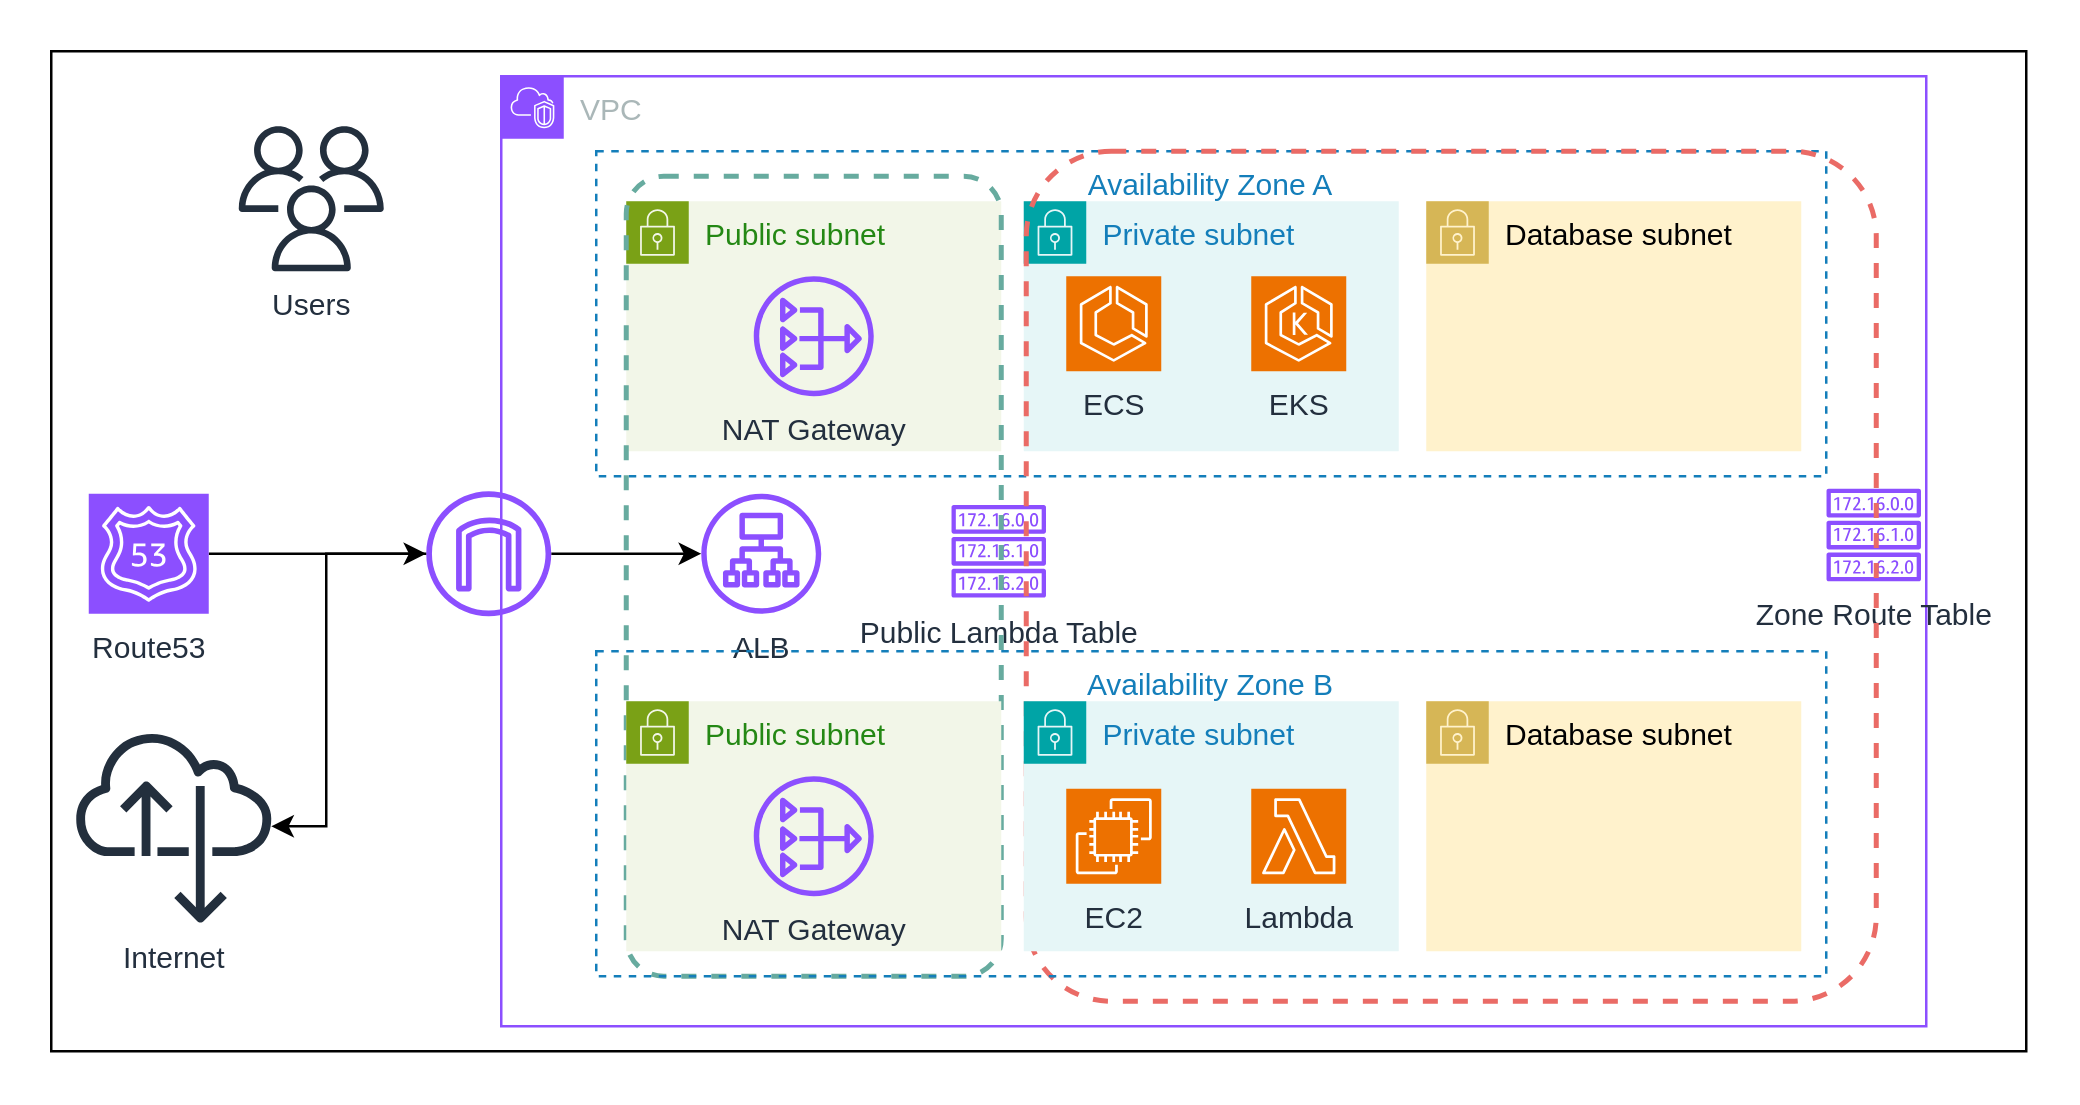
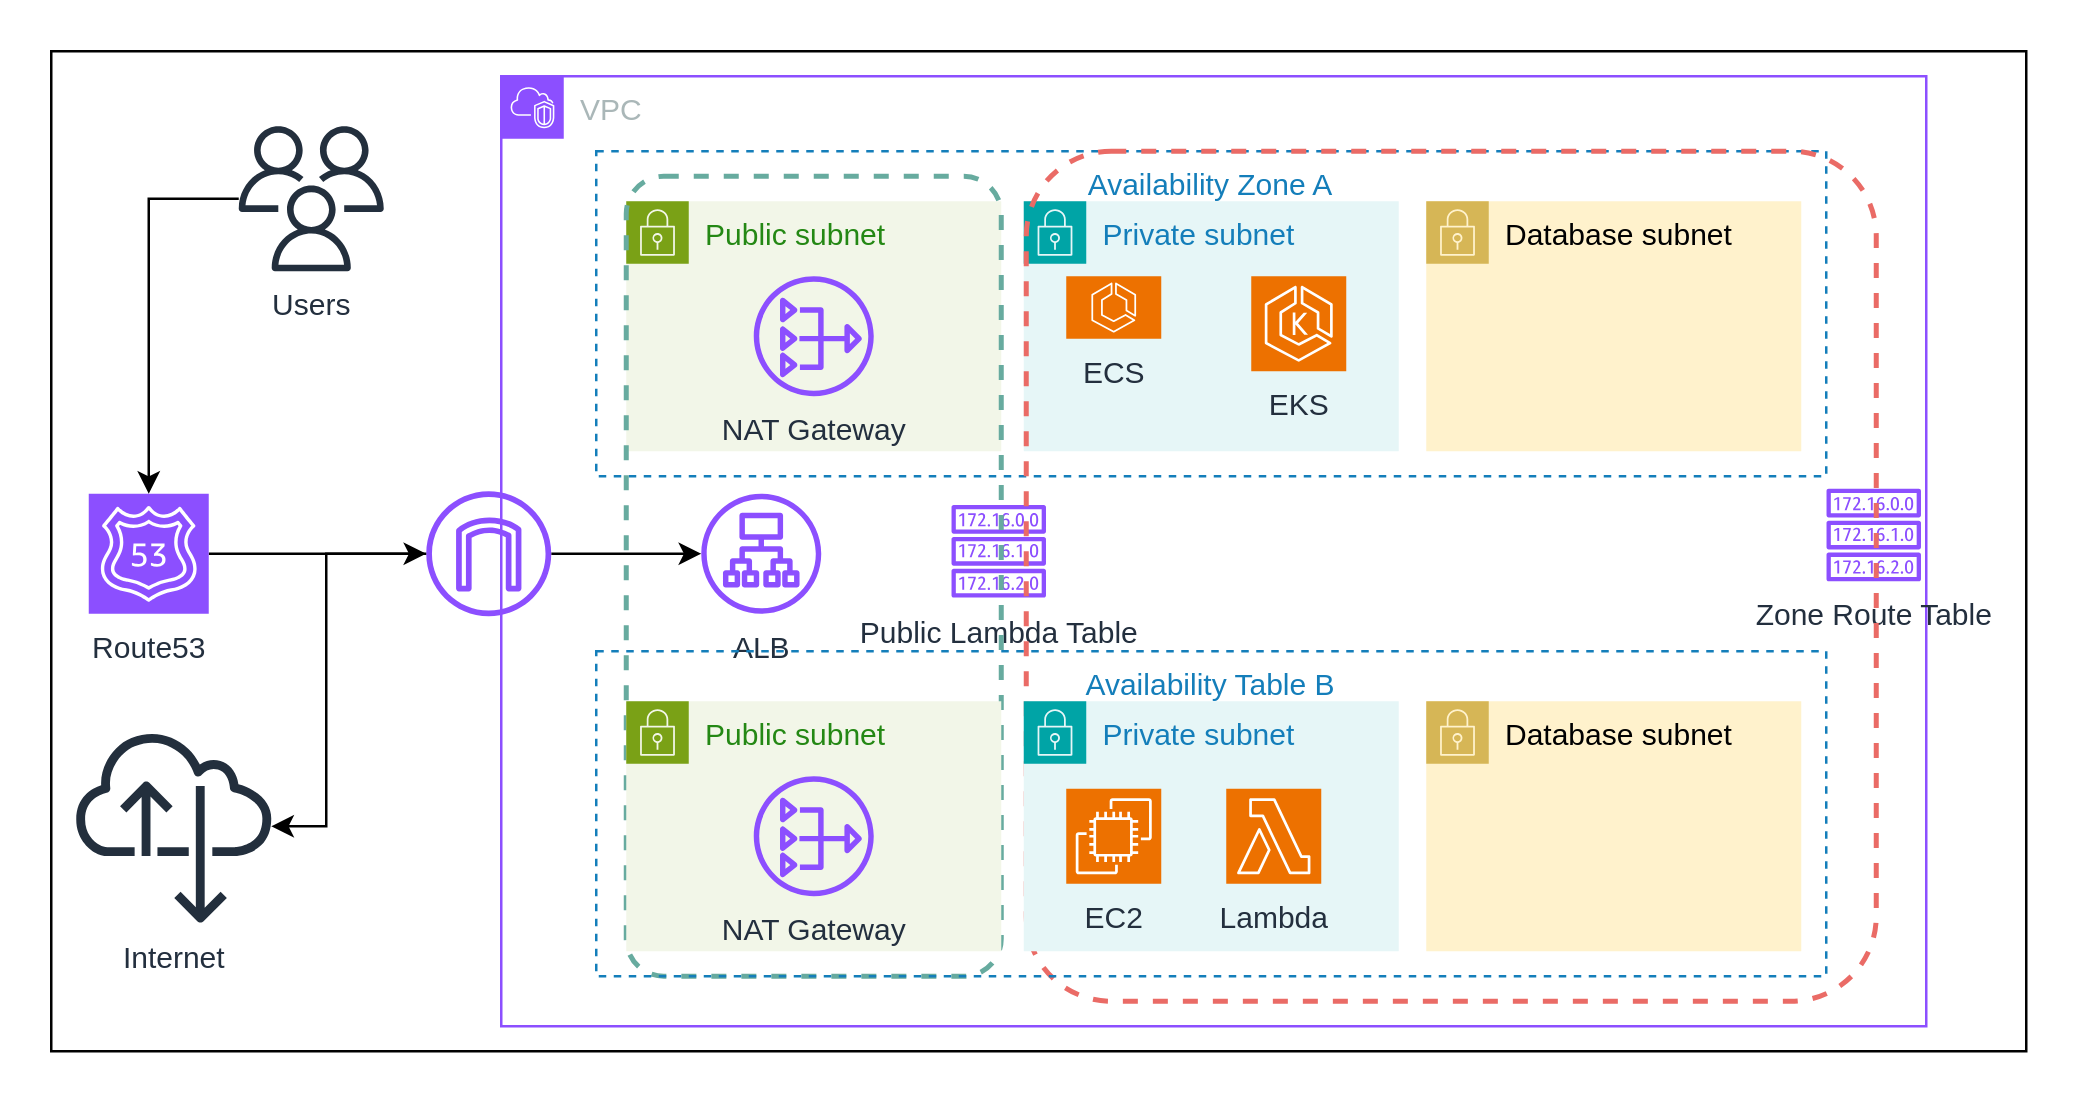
  <mxCell id="0" />
  <mxCell id="1" parent="0" />
  <mxCell id="2" value="" style="rounded=0;whiteSpace=wrap;html=1;" parent="1" vertex="1"><mxGeometry y="20" width="790" height="400" as="geometry" x="20" /></mxCell>
  <mxCell id="3" value="VPC" style="points=[[0,0],[0.25,0],[0.5,0],[0.75,0],[1,0],[1,0.25],[1,0.5],[1,0.75],[1,1],[0.75,1],[0.5,1],[0.25,1],[0,1],[0,0.75],[0,0.5],[0,0.25]];outlineConnect=0;gradientColor=none;html=1;whiteSpace=wrap;fontSize=12;fontStyle=0;container=1;pointerEvents=0;collapsible=0;recursiveResize=0;shape=mxgraph.aws4.group;grIcon=mxgraph.aws4.group_vpc2;strokeColor=#8C4FFF;fillColor=none;verticalAlign=top;align=left;spacingLeft=30;fontColor=#AAB7B8;dashed=0;" parent="1" vertex="1"><mxGeometry x="200" y="30" width="570" height="380" as="geometry" /></mxCell>
  <mxCell id="4" value="Availability Zone A" style="fillColor=none;strokeColor=#147EBA;dashed=1;verticalAlign=top;fontStyle=0;fontColor=#147EBA;whiteSpace=wrap;html=1;" parent="3" vertex="1"><mxGeometry x="38" y="30" width="492" height="130" as="geometry" /></mxCell>
  <mxCell id="5" value="Public subnet" style="points=[[0,0],[0.25,0],[0.5,0],[0.75,0],[1,0],[1,0.25],[1,0.5],[1,0.75],[1,1],[0.75,1],[0.5,1],[0.25,1],[0,1],[0,0.75],[0,0.5],[0,0.25]];outlineConnect=0;gradientColor=none;html=1;whiteSpace=wrap;fontSize=12;fontStyle=0;container=1;pointerEvents=0;collapsible=0;recursiveResize=0;shape=mxgraph.aws4.group;grIcon=mxgraph.aws4.group_security_group;grStroke=0;strokeColor=#7AA116;fillColor=#F2F6E8;verticalAlign=top;align=left;spacingLeft=30;fontColor=#248814;dashed=0;" parent="3" vertex="1"><mxGeometry x="50" y="50" width="150" height="100" as="geometry" /></mxCell>
  <mxCell id="6" value="NAT Gateway" style="sketch=0;outlineConnect=0;fontColor=#232F3E;gradientColor=none;fillColor=#8C4FFF;strokeColor=none;dashed=0;verticalLabelPosition=bottom;verticalAlign=top;align=center;html=1;fontSize=12;fontStyle=0;aspect=fixed;pointerEvents=1;shape=mxgraph.aws4.nat_gateway;" parent="5" vertex="1"><mxGeometry x="51" y="30" width="48" height="48" as="geometry" /></mxCell>
  <mxCell id="7" value="Private subnet" style="points=[[0,0],[0.25,0],[0.5,0],[0.75,0],[1,0],[1,0.25],[1,0.5],[1,0.75],[1,1],[0.75,1],[0.5,1],[0.25,1],[0,1],[0,0.75],[0,0.5],[0,0.25]];outlineConnect=0;gradientColor=none;html=1;whiteSpace=wrap;fontSize=12;fontStyle=0;container=1;pointerEvents=0;collapsible=0;recursiveResize=0;shape=mxgraph.aws4.group;grIcon=mxgraph.aws4.group_security_group;grStroke=0;strokeColor=#00A4A6;fillColor=#E6F6F7;verticalAlign=top;align=left;spacingLeft=30;fontColor=#147EBA;dashed=0;" parent="3" vertex="1"><mxGeometry x="209" y="50" width="150" height="100" as="geometry" /></mxCell>
- <mxCell id="8" value="ECS" style="sketch=0;points=[[0,0,0],[0.25,0,0],[0.5,0,0],[0.75,0,0],[1,0,0],[0,1,0],[0.25,1,0],[0.5,1,0],[0.75,1,0],[1,1,0],[0,0.25,0],[0,0.5,0],[0,0.75,0],[1,0.25,0],[1,0.5,0],[1,0.75,0]];outlineConnect=0;fontColor=#232F3E;fillColor=#ED7100;strokeColor=#ffffff;dashed=0;verticalLabelPosition=bottom;verticalAlign=top;align=center;html=1;fontSize=12;fontStyle=0;aspect=fixed;shape=mxgraph.aws4.resourceIcon;resIcon=mxgraph.aws4.ecs;" parent="7" vertex="1"><mxGeometry x="17" y="30" width="38" height="38" as="geometry" /></mxCell>
+ <mxCell id="8" value="ECS" style="sketch=0;points=[[0,0,0],[0.25,0,0],[0.5,0,0],[0.75,0,0],[1,0,0],[0,1,0],[0.25,1,0],[0.5,1,0],[0.75,1,0],[1,1,0],[0,0.25,0],[0,0.5,0],[0,0.75,0],[1,0.25,0],[1,0.5,0],[1,0.75,0]];outlineConnect=0;fontColor=#232F3E;fillColor=#ED7100;strokeColor=#ffffff;dashed=0;verticalLabelPosition=bottom;verticalAlign=top;align=center;html=1;fontSize=12;fontStyle=0;aspect=fixed;shape=mxgraph.aws4.resourceIcon;resIcon=mxgraph.aws4.ecs;" parent="7" vertex="1"><mxGeometry x="17" y="30" width="38" height="25" as="geometry" /></mxCell>
  <mxCell id="9" value="EKS" style="sketch=0;points=[[0,0,0],[0.25,0,0],[0.5,0,0],[0.75,0,0],[1,0,0],[0,1,0],[0.25,1,0],[0.5,1,0],[0.75,1,0],[1,1,0],[0,0.25,0],[0,0.5,0],[0,0.75,0],[1,0.25,0],[1,0.5,0],[1,0.75,0]];outlineConnect=0;fontColor=#232F3E;fillColor=#ED7100;strokeColor=#ffffff;dashed=0;verticalLabelPosition=bottom;verticalAlign=top;align=center;html=1;fontSize=12;fontStyle=0;aspect=fixed;shape=mxgraph.aws4.resourceIcon;resIcon=mxgraph.aws4.eks;" parent="7" vertex="1"><mxGeometry x="91" y="30" width="38" height="38" as="geometry" /></mxCell>
  <mxCell id="10" value="Database subnet" style="points=[[0,0],[0.25,0],[0.5,0],[0.75,0],[1,0],[1,0.25],[1,0.5],[1,0.75],[1,1],[0.75,1],[0.5,1],[0.25,1],[0,1],[0,0.75],[0,0.5],[0,0.25]];outlineConnect=0;html=1;whiteSpace=wrap;fontSize=12;fontStyle=0;container=1;pointerEvents=0;collapsible=0;recursiveResize=0;shape=mxgraph.aws4.group;grIcon=mxgraph.aws4.group_security_group;grStroke=0;strokeColor=#d6b656;fillColor=#fff2cc;verticalAlign=top;align=left;spacingLeft=30;dashed=0;" parent="3" vertex="1"><mxGeometry x="370" y="50" width="150" height="100" as="geometry" /></mxCell>
  <mxCell id="11" value="Public Lambda Table" style="sketch=0;outlineConnect=0;fontColor=#232F3E;gradientColor=none;fillColor=#8C4FFF;strokeColor=none;dashed=0;verticalLabelPosition=bottom;verticalAlign=top;align=center;html=1;fontSize=12;fontStyle=0;aspect=fixed;pointerEvents=1;shape=mxgraph.aws4.route_table;" parent="3" vertex="1"><mxGeometry x="180" y="171.49" width="38" height="37.03" as="geometry" /></mxCell>
  <mxCell id="12" value="Zone Route Table" style="sketch=0;outlineConnect=0;fontColor=#232F3E;gradientColor=none;fillColor=#8C4FFF;strokeColor=none;dashed=0;verticalLabelPosition=bottom;verticalAlign=top;align=center;html=1;fontSize=12;fontStyle=0;aspect=fixed;pointerEvents=1;shape=mxgraph.aws4.route_table;" parent="3" vertex="1"><mxGeometry x="530" y="165.0" width="38" height="37.03" as="geometry" /></mxCell>
  <mxCell id="13" value="" style="rounded=1;arcSize=10;dashed=1;strokeColor=#67AB9F;fillColor=none;gradientColor=none;strokeWidth=2;" parent="3" vertex="1"><mxGeometry x="50" y="40" width="150" height="320" as="geometry" /></mxCell>
  <mxCell id="14" value="" style="rounded=1;arcSize=10;dashed=1;strokeColor=#EA6B66;fillColor=none;gradientColor=none;strokeWidth=2;" parent="3" vertex="1"><mxGeometry x="210" y="30" width="340" height="340" as="geometry" /></mxCell>
  <mxCell id="15" style="edgeStyle=orthogonalEdgeStyle;rounded=0;orthogonalLoop=1;jettySize=auto;html=1;" parent="3" source="16" target="17" edge="1"><mxGeometry relative="1" as="geometry" /></mxCell>
  <mxCell id="16" value="" style="sketch=0;outlineConnect=0;fontColor=#232F3E;gradientColor=none;fillColor=#8C4FFF;strokeColor=none;dashed=0;verticalLabelPosition=bottom;verticalAlign=top;align=center;html=1;fontSize=12;fontStyle=0;aspect=fixed;pointerEvents=1;shape=mxgraph.aws4.internet_gateway;" parent="3" vertex="1"><mxGeometry x="-30" y="166" width="50" height="50" as="geometry" /></mxCell>
  <mxCell id="17" value="ALB" style="sketch=0;outlineConnect=0;fontColor=#232F3E;gradientColor=none;fillColor=#8C4FFF;strokeColor=none;dashed=0;verticalLabelPosition=bottom;verticalAlign=top;align=center;html=1;fontSize=12;fontStyle=0;aspect=fixed;pointerEvents=1;shape=mxgraph.aws4.application_load_balancer;" parent="3" vertex="1"><mxGeometry x="80" y="167" width="48" height="48" as="geometry" /></mxCell>
  <mxCell id="18" value="Users" style="sketch=0;outlineConnect=0;fontColor=#232F3E;gradientColor=none;fillColor=#232F3D;strokeColor=none;dashed=0;verticalLabelPosition=bottom;verticalAlign=top;align=center;html=1;fontSize=12;fontStyle=0;aspect=fixed;pointerEvents=1;shape=mxgraph.aws4.users;" parent="1" vertex="1"><mxGeometry x="95" y="50" width="58" height="58" as="geometry" /></mxCell>
  <mxCell id="19" value="Internet" style="sketch=0;outlineConnect=0;fontColor=#232F3E;gradientColor=none;fillColor=#232F3D;strokeColor=none;dashed=0;verticalLabelPosition=bottom;verticalAlign=top;align=center;html=1;fontSize=12;fontStyle=0;aspect=fixed;pointerEvents=1;shape=mxgraph.aws4.internet_alt22;" parent="1" vertex="1"><mxGeometry x="30" y="291" width="78" height="78" as="geometry" /></mxCell>
- <mxCell id="20" value="Availability Zone B" style="fillColor=none;strokeColor=#147EBA;dashed=1;verticalAlign=top;fontStyle=0;fontColor=#147EBA;whiteSpace=wrap;html=1;" parent="1" vertex="1"><mxGeometry x="238" y="260" width="492" height="130" as="geometry" /></mxCell>
+ <mxCell id="20" value="Availability Table B" style="fillColor=none;strokeColor=#147EBA;dashed=1;verticalAlign=top;fontStyle=0;fontColor=#147EBA;whiteSpace=wrap;html=1;" parent="1" vertex="1"><mxGeometry x="238" y="260" width="492" height="130" as="geometry" /></mxCell>
  <mxCell id="21" value="Public subnet" style="points=[[0,0],[0.25,0],[0.5,0],[0.75,0],[1,0],[1,0.25],[1,0.5],[1,0.75],[1,1],[0.75,1],[0.5,1],[0.25,1],[0,1],[0,0.75],[0,0.5],[0,0.25]];outlineConnect=0;gradientColor=none;html=1;whiteSpace=wrap;fontSize=12;fontStyle=0;container=1;pointerEvents=0;collapsible=0;recursiveResize=0;shape=mxgraph.aws4.group;grIcon=mxgraph.aws4.group_security_group;grStroke=0;strokeColor=#7AA116;fillColor=#F2F6E8;verticalAlign=top;align=left;spacingLeft=30;fontColor=#248814;dashed=0;" parent="1" vertex="1"><mxGeometry x="250" y="280" width="150" height="100" as="geometry" /></mxCell>
  <mxCell id="22" value="NAT Gateway" style="sketch=0;outlineConnect=0;fontColor=#232F3E;gradientColor=none;fillColor=#8C4FFF;strokeColor=none;dashed=0;verticalLabelPosition=bottom;verticalAlign=top;align=center;html=1;fontSize=12;fontStyle=0;aspect=fixed;pointerEvents=1;shape=mxgraph.aws4.nat_gateway;" parent="21" vertex="1"><mxGeometry x="51" y="30" width="48" height="48" as="geometry" /></mxCell>
  <mxCell id="23" value="Private subnet" style="points=[[0,0],[0.25,0],[0.5,0],[0.75,0],[1,0],[1,0.25],[1,0.5],[1,0.75],[1,1],[0.75,1],[0.5,1],[0.25,1],[0,1],[0,0.75],[0,0.5],[0,0.25]];outlineConnect=0;gradientColor=none;html=1;whiteSpace=wrap;fontSize=12;fontStyle=0;container=1;pointerEvents=0;collapsible=0;recursiveResize=0;shape=mxgraph.aws4.group;grIcon=mxgraph.aws4.group_security_group;grStroke=0;strokeColor=#00A4A6;fillColor=#E6F6F7;verticalAlign=top;align=left;spacingLeft=30;fontColor=#147EBA;dashed=0;" parent="1" vertex="1"><mxGeometry x="409" y="280" width="150" height="100" as="geometry" /></mxCell>
  <mxCell id="24" value="EC2" style="sketch=0;points=[[0,0,0],[0.25,0,0],[0.5,0,0],[0.75,0,0],[1,0,0],[0,1,0],[0.25,1,0],[0.5,1,0],[0.75,1,0],[1,1,0],[0,0.25,0],[0,0.5,0],[0,0.75,0],[1,0.25,0],[1,0.5,0],[1,0.75,0]];outlineConnect=0;fontColor=#232F3E;fillColor=#ED7100;strokeColor=#ffffff;dashed=0;verticalLabelPosition=bottom;verticalAlign=top;align=center;html=1;fontSize=12;fontStyle=0;aspect=fixed;shape=mxgraph.aws4.resourceIcon;resIcon=mxgraph.aws4.ec2;" parent="23" vertex="1"><mxGeometry x="17" y="35" width="38" height="38" as="geometry" /></mxCell>
- <mxCell id="25" value="Lambda" style="sketch=0;points=[[0,0,0],[0.25,0,0],[0.5,0,0],[0.75,0,0],[1,0,0],[0,1,0],[0.25,1,0],[0.5,1,0],[0.75,1,0],[1,1,0],[0,0.25,0],[0,0.5,0],[0,0.75,0],[1,0.25,0],[1,0.5,0],[1,0.75,0]];outlineConnect=0;fontColor=#232F3E;fillColor=#ED7100;strokeColor=#ffffff;dashed=0;verticalLabelPosition=bottom;verticalAlign=top;align=center;html=1;fontSize=12;fontStyle=0;aspect=fixed;shape=mxgraph.aws4.resourceIcon;resIcon=mxgraph.aws4.lambda;" parent="23" vertex="1"><mxGeometry x="91" y="35" width="38" height="38" as="geometry" /></mxCell>
+ <mxCell id="25" value="Lambda" style="sketch=0;points=[[0,0,0],[0.25,0,0],[0.5,0,0],[0.75,0,0],[1,0,0],[0,1,0],[0.25,1,0],[0.5,1,0],[0.75,1,0],[1,1,0],[0,0.25,0],[0,0.5,0],[0,0.75,0],[1,0.25,0],[1,0.5,0],[1,0.75,0]];outlineConnect=0;fontColor=#232F3E;fillColor=#ED7100;strokeColor=#ffffff;dashed=0;verticalLabelPosition=bottom;verticalAlign=top;align=center;html=1;fontSize=12;fontStyle=0;aspect=fixed;shape=mxgraph.aws4.resourceIcon;resIcon=mxgraph.aws4.lambda;" parent="23" vertex="1"><mxGeometry x="81" y="35" width="38" height="38" as="geometry" /></mxCell>
  <mxCell id="26" value="Database subnet" style="points=[[0,0],[0.25,0],[0.5,0],[0.75,0],[1,0],[1,0.25],[1,0.5],[1,0.75],[1,1],[0.75,1],[0.5,1],[0.25,1],[0,1],[0,0.75],[0,0.5],[0,0.25]];outlineConnect=0;html=1;whiteSpace=wrap;fontSize=12;fontStyle=0;container=1;pointerEvents=0;collapsible=0;recursiveResize=0;shape=mxgraph.aws4.group;grIcon=mxgraph.aws4.group_security_group;grStroke=0;strokeColor=#d6b656;fillColor=#fff2cc;verticalAlign=top;align=left;spacingLeft=30;dashed=0;" parent="1" vertex="1"><mxGeometry x="570" y="280" width="150" height="100" as="geometry" /></mxCell>
  <mxCell id="27" style="edgeStyle=orthogonalEdgeStyle;rounded=0;orthogonalLoop=1;jettySize=auto;html=1;" parent="1" source="28" target="16" edge="1"><mxGeometry relative="1" as="geometry" /></mxCell>
  <mxCell id="28" value="Route53" style="sketch=0;points=[[0,0,0],[0.25,0,0],[0.5,0,0],[0.75,0,0],[1,0,0],[0,1,0],[0.25,1,0],[0.5,1,0],[0.75,1,0],[1,1,0],[0,0.25,0],[0,0.5,0],[0,0.75,0],[1,0.25,0],[1,0.5,0],[1,0.75,0]];outlineConnect=0;fontColor=#232F3E;fillColor=#8C4FFF;strokeColor=#ffffff;dashed=0;verticalLabelPosition=bottom;verticalAlign=top;align=center;html=1;fontSize=12;fontStyle=0;aspect=fixed;shape=mxgraph.aws4.resourceIcon;resIcon=mxgraph.aws4.route_53;" parent="1" vertex="1"><mxGeometry x="35" y="197" width="48" height="48" as="geometry" /></mxCell>
+ <mxCell id="29" style="edgeStyle=orthogonalEdgeStyle;rounded=0;orthogonalLoop=1;jettySize=auto;html=1;entryX=0.5;entryY=0;entryDx=0;entryDy=0;entryPerimeter=0;" parent="1" source="18" target="28" edge="1"><mxGeometry relative="1" as="geometry" /></mxCell>
  <mxCell id="30" style="edgeStyle=orthogonalEdgeStyle;rounded=0;orthogonalLoop=1;jettySize=auto;html=1;" parent="1" source="16" target="19" edge="1"><mxGeometry relative="1" as="geometry"><Array as="points"><mxPoint x="130" y="221" /><mxPoint x="130" y="330" /></Array></mxGeometry></mxCell>
